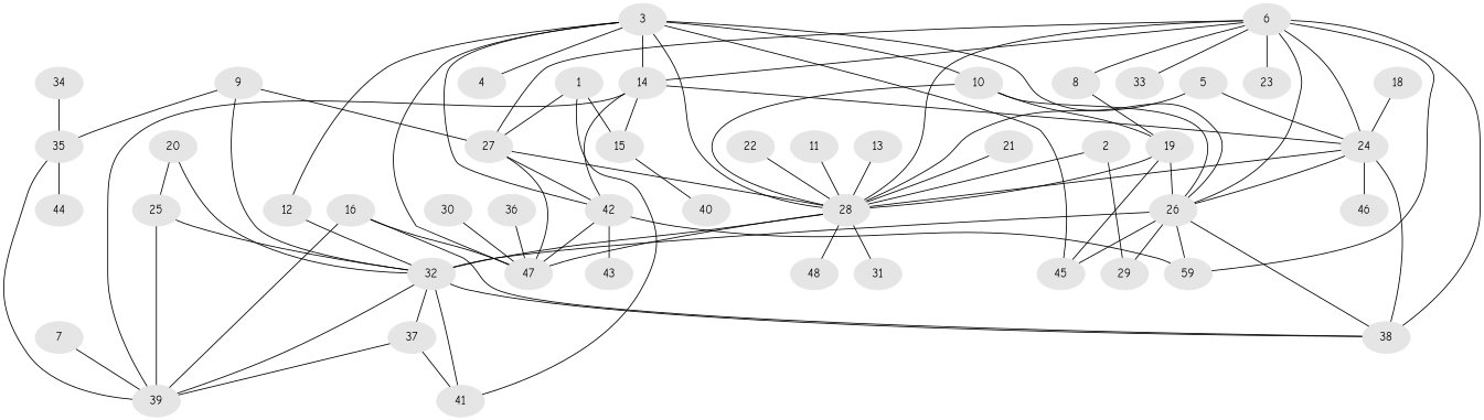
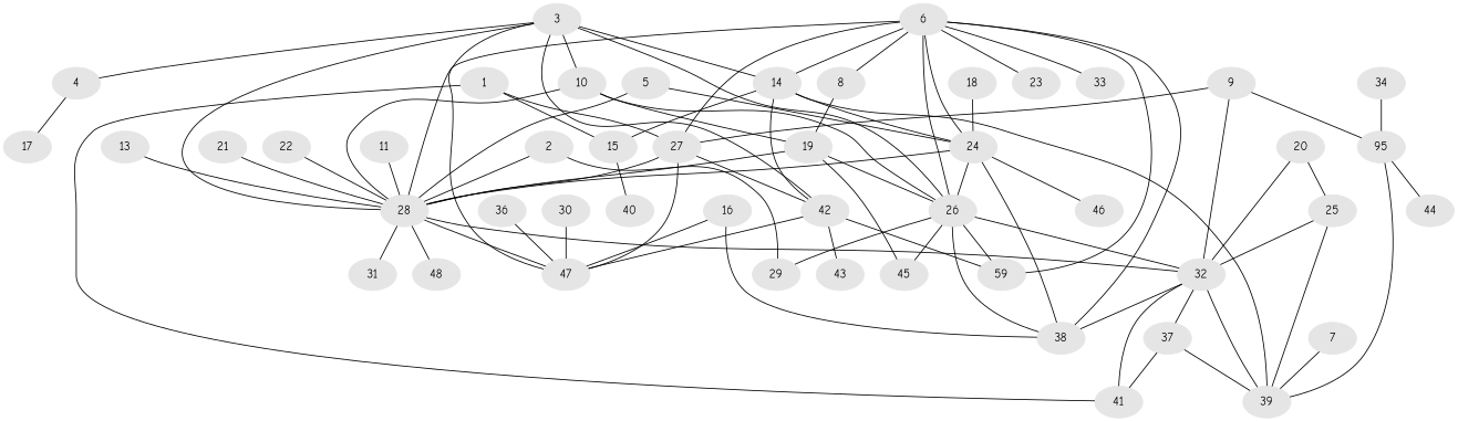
  graph {
    fontname="Comic Neue"
    node [color=gray90 fontname="Comic Neue" style=filled]
    edge [fontname="Comic Neue" weight=1.0]
    1
    15
    27
    41
    40
    28
    42
    47
    2
    29
    32
    31
    48
    3
    4
    10
-   12
    14
    26
    45
+   17
    19
    24
    39
    38
    n26 [label=59]
    43
    5
    46
    6
    8
    23
    33
    7
    9
-   35
+   35 [label=95]
    37
    44
    11
    13
    16
    18
    20
    25
    21
    22
    30
    34
    36
    1 -- 15
    1 -- 27
    1 -- 41
    15 -- 40
    27 -- 28
    27 -- 42
    27 -- 47
    28 -- 47
    28 -- 32
    28 -- 31
    28 -- 48
    42 -- 47
    42 -- n26
    42 -- 43
    2 -- 28
    2 -- 29
    32 -- 41
    32 -- 39
    32 -- 38
    32 -- 37
    3 -- 28
    3 -- 42
    3 -- 47
    3 -- 4
    3 -- 10
-   3 -- 12
    3 -- 14 [weight=2.0]
    3 -- 26
-   3 -- 45
+   4 -- 17
    10 -- 28
    10 -- 26
    10 -- 19
-   12 -- 32
    14 -- 15
    14 -- 42
    14 -- 24
    14 -- 39
    26 -- 29
    26 -- 32 [weight=4.0]
    26 -- 45
    26 -- 38
    26 -- n26 [weight=2.0]
    19 -- 28
    19 -- 26 [weight=2.0]
    19 -- 45
    24 -- 28
    24 -- 26
    24 -- 38
    24 -- 46
    5 -- 28
    5 -- 24
    6 -- 27
    6 -- 28
    6 -- 14
    6 -- 26
    6 -- 24
    6 -- 38 [weight=2.0]
    6 -- n26
    6 -- 8
    6 -- 23
    6 -- 33
    8 -- 19
    7 -- 39
    9 -- 27
    9 -- 32
    9 -- 35
    35 -- 39
    35 -- 44
    37 -- 41
    37 -- 39
    11 -- 28
    13 -- 28
    16 -- 47
-   16 -- 39
    16 -- 38
    18 -- 24
    20 -- 32
    20 -- 25
    25 -- 32
    25 -- 39
    21 -- 28
    22 -- 28
    30 -- 47
    34 -- 35
    36 -- 47
  }
